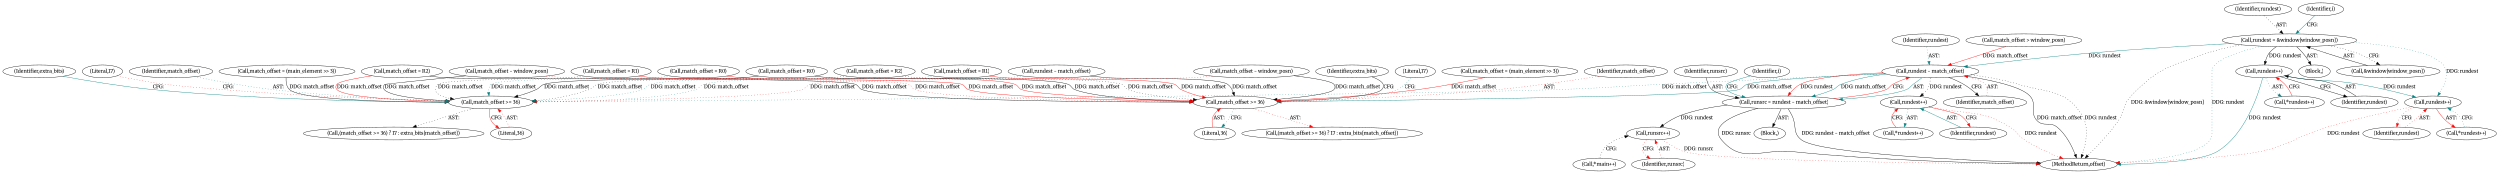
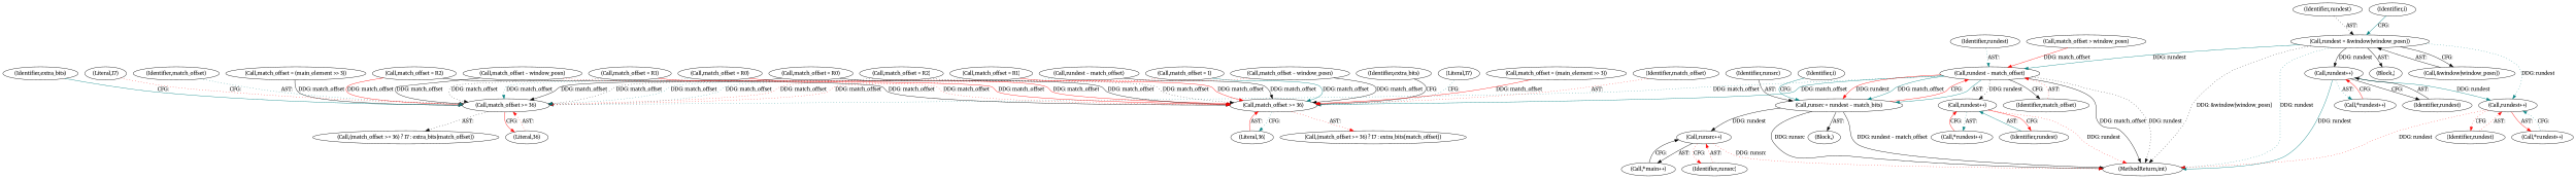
  digraph {
    fontname=Merriweather
    node [fontname=Merriweather]
    edge [color=black fontname=Merriweather style=solid]
    n1 [label="(Call,rundest = &window[window_posn])"]
    n2 [label="(Call,rundest++)"]
    n3 [label="(Call,rundest++)"]
    n4 [label="(Call,rundest - match_offset)"]
-   n5 [label="(MethodReturn,offset)"]
+   n5 [label="(MethodReturn,int)"]
    n6 [label="(Block,)"]
    n7 [label="(Call,&window[window_posn])"]
    n8 [label="(Call,*rundest++)"]
    n9 [label="(Identifier,rundest)"]
    n10 [label="(Identifier,rundest)"]
    n11 [label="(Call,*rundest++)"]
    n12 [label="(Call,match_offset >= 36)"]
    n13 [label="(Call,match_offset >= 36)"]
-   n14 [label="(Call,runsrc = rundest - match_offset)"]
+   n14 [label="(Call,runsrc = rundest - match_bits)"]
    n15 [label="(Call,rundest++)"]
    n16 [label="(Identifier,match_offset)"]
    n17 [label="(Call,(match_offset >= 36) ? 17 : extra_bits[match_offset])"]
    n18 [label="(Literal,36)"]
    n19 [label="(Literal,36)"]
    n20 [label="(Call,(match_offset >= 36) ? 17 : extra_bits[match_offset])"]
    n21 [label="(Call,runsrc++)"]
    n22 [label="(Block,)"]
    n23 [label="(Call,*rundest++)"]
    n24 [label="(Identifier,rundest)"]
    n25 [label="(Identifier,runsrc)"]
    n26 [label="(Call,*main++)"]
    n27 [label="(Call,match_offset = (main_element >> 3))"]
    n28 [label="(Call,match_offset = R0)"]
    n29 [label="(Identifier,extra_bits)"]
+   n30 [label="(Call,match_offset = 1)"]
    n31 [label="(Call,rundest - match_offset)"]
    n32 [label="(Call,match_offset - window_posn)"]
    n33 [label="(Identifier,i)"]
    n34 [label="(Call,match_offset = R0)"]
    n35 [label="(Call,match_offset = R2)"]
    n36 [label="(Call,match_offset - window_posn)"]
    n37 [label="(Call,match_offset = R1)"]
    n38 [label="(Call,match_offset = R2)"]
    n39 [label="(Call,match_offset = R1)"]
    n40 [label="(Literal,17)"]
    n41 [label="(Identifier,rundest)"]
    n42 [label="(Identifier,extra_bits)"]
    n43 [label="(Identifier,i)"]
    n44 [label="(Literal,17)"]
    n45 [label="(Identifier,runsrc)"]
    n46 [label="(Call,match_offset > window_posn)"]
    n47 [label="(Call,match_offset = (main_element >> 3))"]
    n48 [label="(Identifier,match_offset)"]
    n49 [label="(Identifier,rundest)"]
    n50 [label="(Identifier,match_offset)"]
    n1 -> n2 [label="DDG: rundest"]
    n1 -> n3 [color=teal label="DDG: rundest" style=dotted]
    n1 -> n4 [color=teal label="DDG: rundest"]
    n1 -> n5 [label="DDG: &window[window_posn]" style=dotted]
    n1 -> n5 [color=teal label="DDG: rundest" style=dotted]
    n1 -> n6 [label="AST: "]
-   n1 -> n7 [label="CFG: " style=dotted]
+   n1 -> n7 [label="CFG: "]
    n2 -> n3 [color=teal label="DDG: rundest"]
    n2 -> n5 [color=teal label="DDG: rundest"]
    n2 -> n8 [color=teal label="AST: " style=dotted]
    n2 -> n9 [label="CFG: "]
    n3 -> n5 [color=red label="DDG: rundest" style=dotted]
    n3 -> n10 [color=red label="CFG: " style=dotted]
    n3 -> n11 [color=red label="AST: "]
    n4 -> n5 [label="DDG: match_offset"]
    n4 -> n5 [label="DDG: rundest" style=dotted]
    n4 -> n12 [color=teal label="DDG: match_offset"]
    n4 -> n13 [color=teal label="DDG: match_offset" style=dotted]
    n4 -> n14 [color=teal label="AST: "]
    n4 -> n14 [color=red label="DDG: rundest"]
    n4 -> n14 [color=teal label="DDG: match_offset"]
    n4 -> n15 [label="DDG: rundest" style=dotted]
    n4 -> n16 [label="CFG: "]
    n7 -> n1 [label="AST: "]
    n8 -> n2 [color=red label="CFG: "]
    n9 -> n2 [label="AST: "]
    n10 -> n3 [color=red label="AST: " style=dotted]
    n11 -> n3 [color=teal label="CFG: " style=dotted]
    n12 -> n17 [color=red label="AST: " style=dotted]
    n12 -> n18 [color=teal label="CFG: " style=dotted]
    n13 -> n19 [color=red label="CFG: "]
    n13 -> n20 [label="AST: " style=dotted]
    n14 -> n4 [color=red label="CFG: "]
    n14 -> n5 [label="DDG: runsrc"]
    n14 -> n5 [label="DDG: rundest - match_offset"]
    n14 -> n21 [label="DDG: rundest"]
    n14 -> n22 [label="AST: "]
    n15 -> n5 [color=red label="DDG: rundest" style=dotted]
    n15 -> n23 [color=teal label="AST: " style=dotted]
    n15 -> n24 [color=red label="CFG: "]
    n16 -> n4 [color=red label="AST: " style=dotted]
    n18 -> n12 [color=red label="AST: "]
    n19 -> n13 [color=red label="AST: " style=dotted]
    n21 -> n5 [color=red label="DDG: runsrc" style=dotted]
    n21 -> n25 [color=red label="CFG: " style=dotted]
+   n21 -> n26 [label="AST: "]
    n23 -> n15 [color=red label="CFG: "]
    n24 -> n15 [color=teal label="AST: "]
    n25 -> n21 [color=red label="AST: " style=dotted]
-   n26 -> n21 [label="CFG: " style=dotted]
+   n26 -> n21 [label="CFG: "]
    n27 -> n13 [label="DDG: match_offset"]
    n28 -> n12 [color=red label="DDG: match_offset"]
    n28 -> n13 [color=teal label="DDG: match_offset" style=dotted]
    n29 -> n12 [label="CFG: "]
+   n30 -> n12 [color=teal label="DDG: match_offset"]
+   n30 -> n13 [color=red label="DDG: match_offset" style=dotted]
    n31 -> n12 [label="DDG: match_offset"]
    n31 -> n13 [color=teal label="DDG: match_offset" style=dotted]
    n32 -> n12 [label="DDG: match_offset"]
    n32 -> n13 [color=red label="DDG: match_offset" style=dotted]
    n33 -> n14 [color=teal label="CFG: "]
    n34 -> n12 [label="DDG: match_offset"]
    n34 -> n13 [label="DDG: match_offset"]
    n35 -> n12 [label="DDG: match_offset"]
    n35 -> n13 [color=red label="DDG: match_offset"]
    n36 -> n12 [color=red label="DDG: match_offset" style=dotted]
    n36 -> n13 [label="DDG: match_offset"]
    n37 -> n12 [color=red label="DDG: match_offset"]
    n37 -> n13 [label="DDG: match_offset" style=dotted]
    n38 -> n12 [label="DDG: match_offset" style=dotted]
    n38 -> n13 [label="DDG: match_offset" style=dotted]
    n39 -> n12 [color=red label="DDG: match_offset"]
    n39 -> n13 [color=teal label="DDG: match_offset" style=dotted]
    n40 -> n12 [color=teal label="CFG: " style=dotted]
    n41 -> n1 [label="AST: " style=dotted]
    n42 -> n13 [color=teal label="CFG: "]
    n43 -> n1 [color=teal label="CFG: "]
    n44 -> n13 [color=red label="CFG: " style=dotted]
    n45 -> n14 [label="AST: "]
    n46 -> n4 [color=red label="DDG: match_offset"]
    n47 -> n12 [color=red label="DDG: match_offset"]
    n48 -> n13 [color=teal label="AST: " style=dotted]
    n49 -> n4 [color=teal label="AST: " style=dotted]
    n50 -> n12 [color=red label="AST: " style=dotted]
  }
